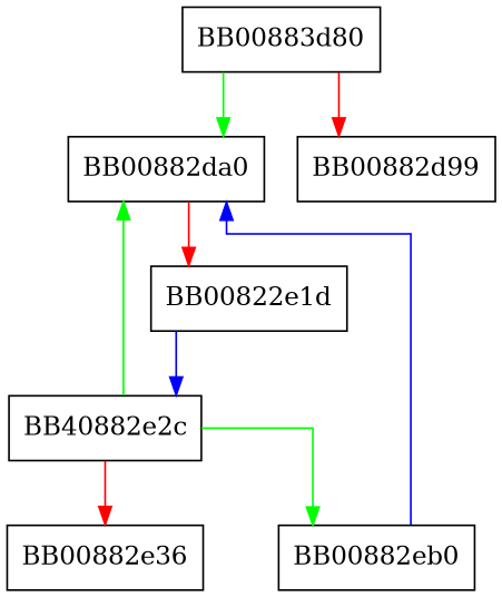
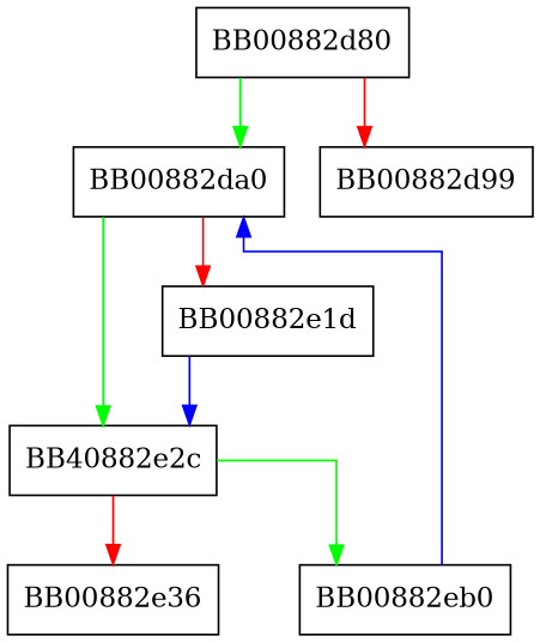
  digraph {
    splines=ortho
    node [shape=box]
    edge [color=green]
-   BB00882d80 [label=BB00883d80]
+   BB00882d80
    BB00882da0
    BB00882d99
    n4 [label=BB40882e2c]
-   BB00882e1d [label=BB00822e1d]
+   BB00882e1d
    BB00882eb0
    BB00882e36
    BB00882d80 -> BB00882da0
    BB00882d80 -> BB00882d99 [color=red]
-   n4 -> BB00882da0
+   BB00882da0 -> n4
    BB00882da0 -> BB00882e1d [color=red]
    n4 -> BB00882eb0
    n4 -> BB00882e36 [color=red]
    BB00882e1d -> n4 [color=blue]
    BB00882eb0 -> BB00882da0 [color=blue]
  }
